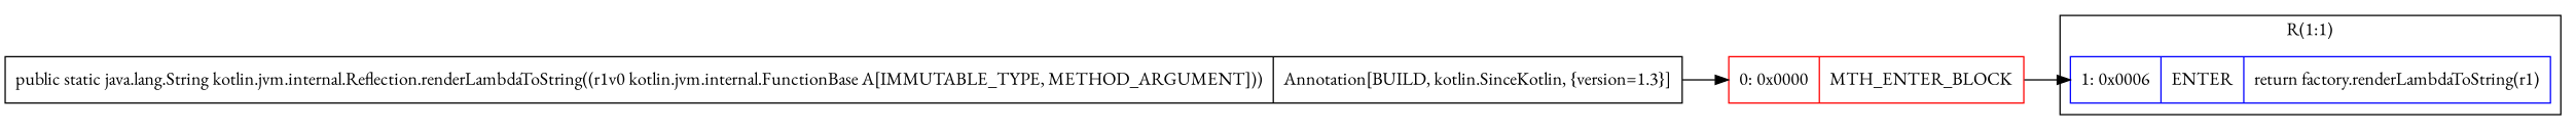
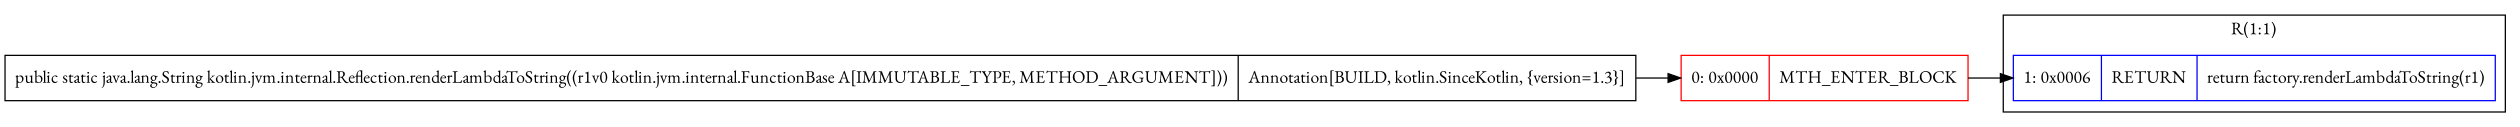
  digraph {
    rankdir=LR
    fontname="EB Garamond"
    node [shape=record fontname="EB Garamond"]
    edge [fontname="EB Garamond"]
-   n1 [color=blue label="{1\:\ 0x0006|ENTER\l|return factory.renderLambdaToString(r1)\l}"]
+   n1 [color=blue label="{1\:\ 0x0006|RETURN\l|return factory.renderLambdaToString(r1)\l}"]
    n2 [color=red label="{0\:\ 0x0000|MTH_ENTER_BLOCK\l}"]
    n3 [label="{public static java.lang.String kotlin.jvm.internal.Reflection.renderLambdaToString((r1v0 kotlin.jvm.internal.FunctionBase A[IMMUTABLE_TYPE, METHOD_ARGUMENT]))  | Annotation[BUILD, kotlin.SinceKotlin, \{version=1.3\}]\l}"]
    subgraph cluster_1 {
      label="R(1:1)"
      n1
    }
    n2 -> n1
    n3 -> n2
  }
